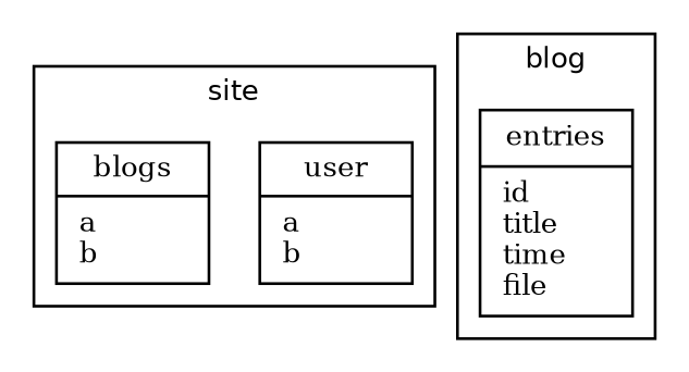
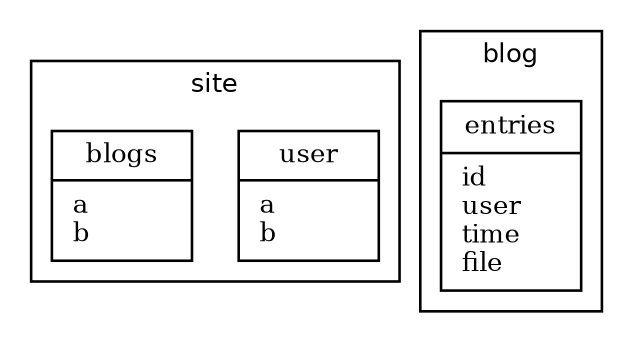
  digraph {
    fontname="Bitstream Vera Sans"
    fontsize=10
    node [fontsize=10 shape=record]
    n1 [label="{user|a\lb\l}"]
    n2 [label="{blogs|a\lb\l}"]
-   n3 [label="{entries|id\ltitle\ltime\lfile\l}"]
+   n3 [label="{entries|id\luser\ltime\lfile\l}"]
    subgraph cluster_1 {
      label=site
      n1
      n2
    }
    subgraph cluster_2 {
      label=blog
      n3
    }
  }
